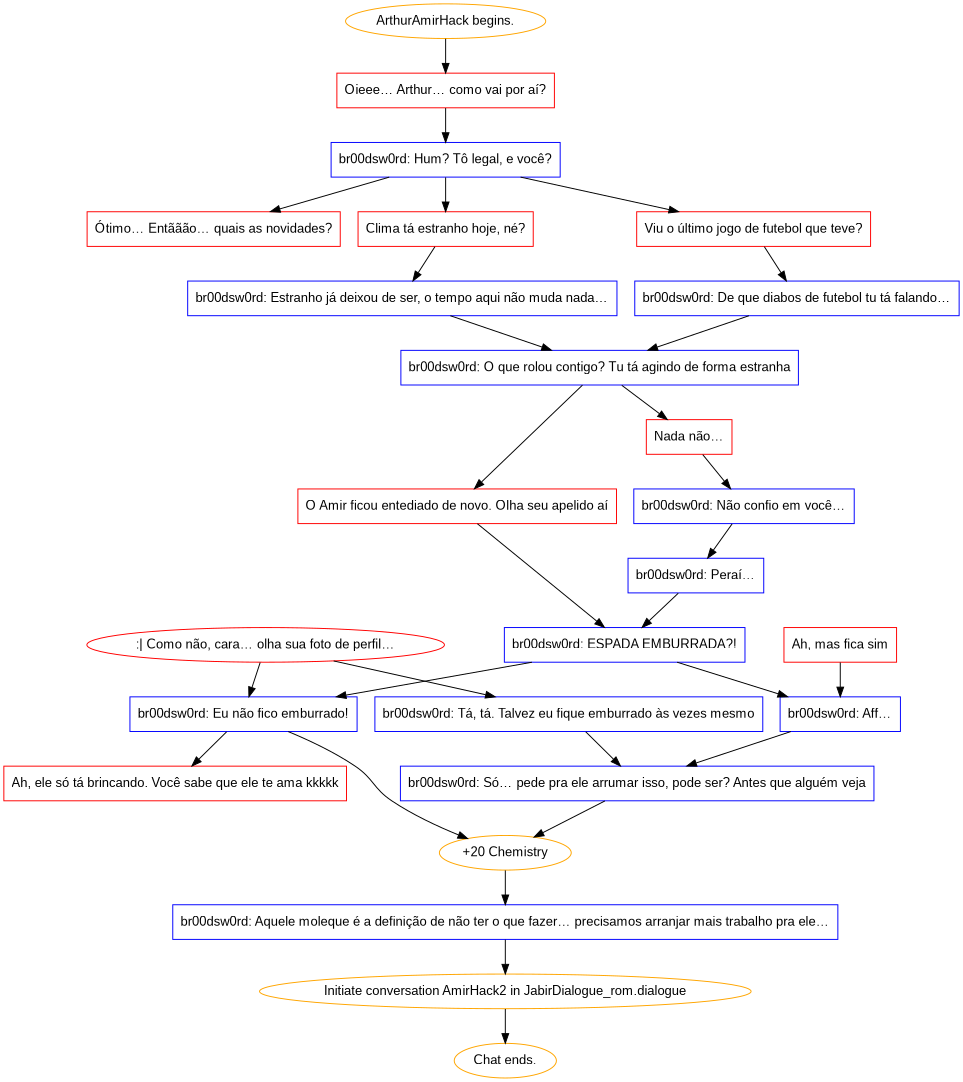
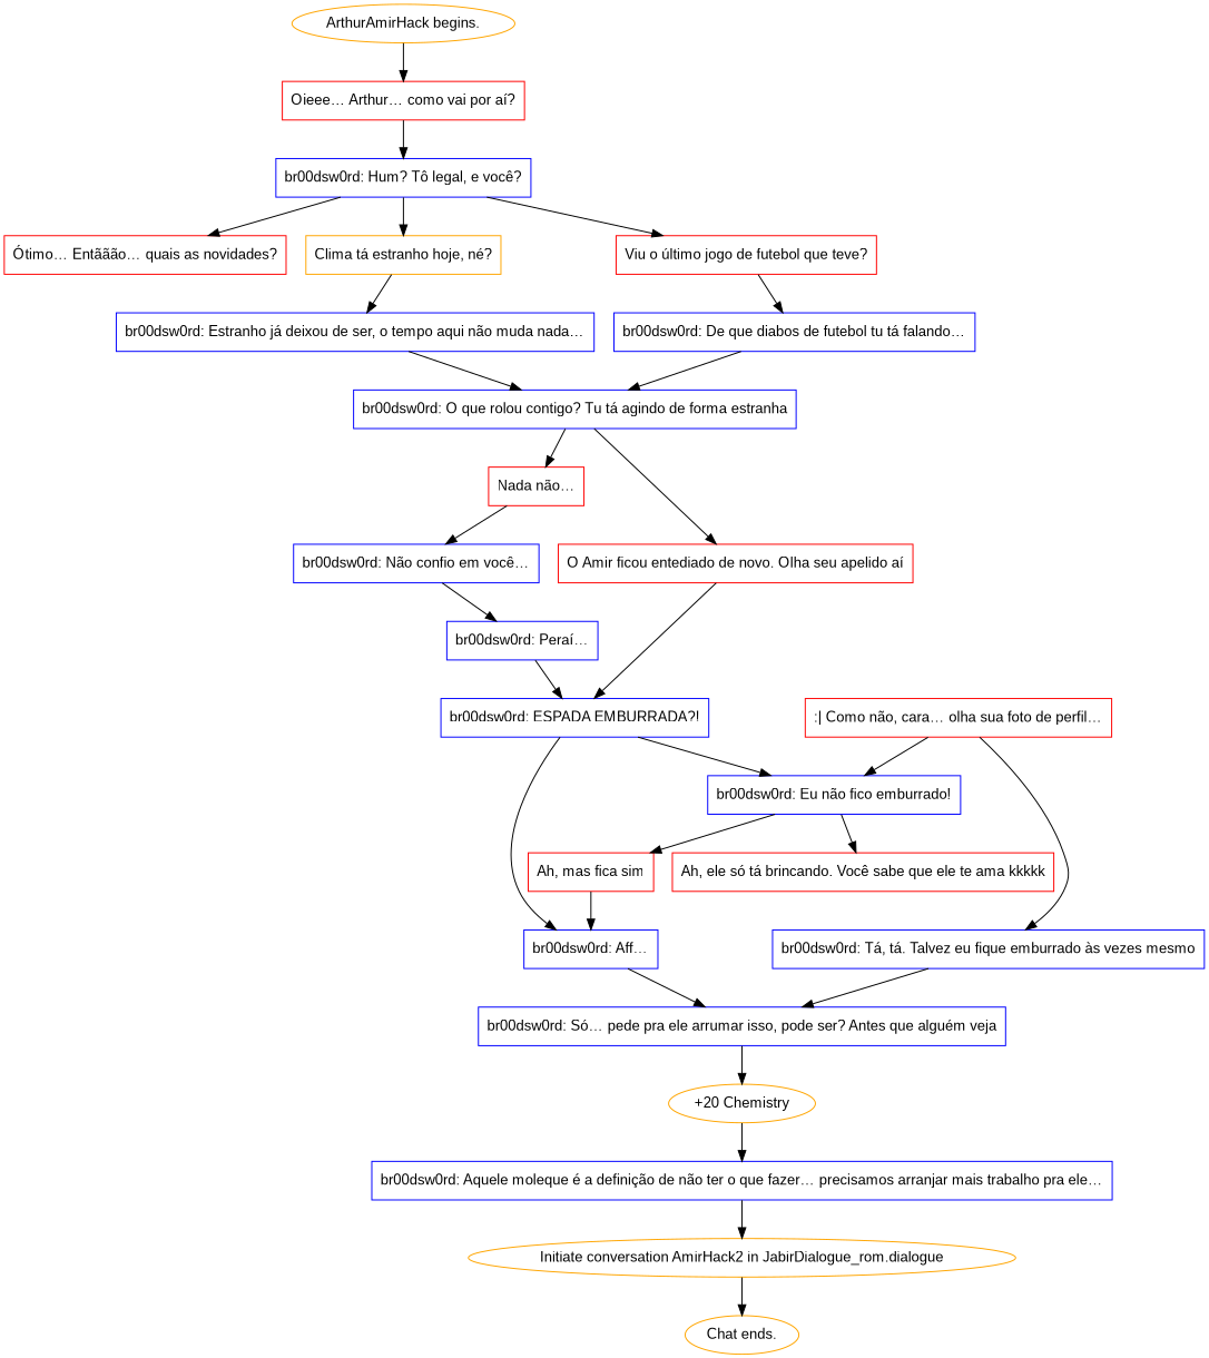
  digraph {
    fontname="Liberation Sans"
    node [color=blue fontname="Liberation Sans" shape=box]
    edge [fontname="Liberation Sans"]
    "ArthurAmirHack begins." [color=orange shape=""]
    n2 [color=red label="Oieee… Arthur… como vai por aí?"]
    n3 [label="br00dsw0rd: Hum? Tô legal, e você?"]
    n4 [color=red label="Ótimo… Entããão… quais as novidades?"]
-   n5 [color=red label="Clima tá estranho hoje, né?"]
+   n5 [color=orange label="Clima tá estranho hoje, né?"]
    n6 [color=red label="Viu o último jogo de futebol que teve?"]
    n7 [label="br00dsw0rd: Estranho já deixou de ser, o tempo aqui não muda nada…"]
    n8 [label="br00dsw0rd: De que diabos de futebol tu tá falando…"]
    n9 [label="br00dsw0rd: O que rolou contigo? Tu tá agindo de forma estranha"]
    n10 [color=red label="Nada não…"]
    n11 [color=red label="O Amir ficou entediado de novo. Olha seu apelido aí"]
    n12 [label="br00dsw0rd: Não confio em você…"]
    n13 [label="br00dsw0rd: ESPADA EMBURRADA?!"]
    n14 [label="br00dsw0rd: Peraí…"]
    n15 [label="br00dsw0rd: Eu não fico emburrado!"]
    n16 [label="br00dsw0rd: Aff…"]
    n17 [color=red label="Ah, mas fica sim"]
    n18 [color=red label="Ah, ele só tá brincando. Você sabe que ele te ama kkkkk"]
-   n19 [color=red label=":| Como não, cara… olha sua foto de perfil…" shape=ellipse]
+   n19 [color=red label=":| Como não, cara… olha sua foto de perfil…"]
    n20 [label="br00dsw0rd: Tá, tá. Talvez eu fique emburrado às vezes mesmo"]
    n21 [label="br00dsw0rd: Só… pede pra ele arrumar isso, pode ser? Antes que alguém veja"]
    n22 [color=orange label="+20 Chemistry" shape=""]
    n23 [label="br00dsw0rd: Aquele moleque é a definição de não ter o que fazer… precisamos arranjar mais trabalho pra ele…"]
    n24 [color=orange label="Initiate conversation AmirHack2 in JabirDialogue_rom.dialogue" shape=""]
    "Chat ends." [color=orange shape=""]
    "ArthurAmirHack begins." -> n2
    n2 -> n3
    n3 -> n4
    n3 -> n5
    n3 -> n6
    n5 -> n7
    n6 -> n8
    n7 -> n9
    n8 -> n9
    n9 -> n10
    n9 -> n11
    n10 -> n12
    n11 -> n13
    n12 -> n14
    n13 -> n15
    n13 -> n16
    n14 -> n13
-   n15 -> n22
+   n15 -> n17
    n15 -> n18
    n16 -> n21
    n17 -> n16
    n19 -> n15
    n19 -> n20
    n20 -> n21
    n21 -> n22
    n22 -> n23
    n23 -> n24
    n24 -> "Chat ends."
  }
